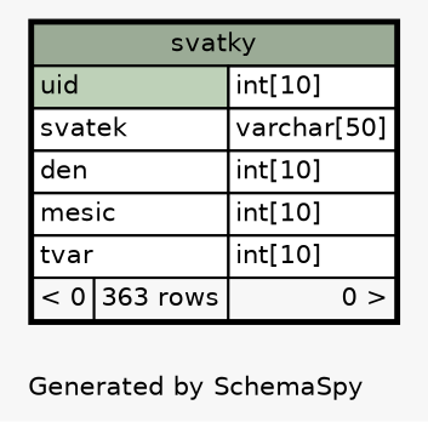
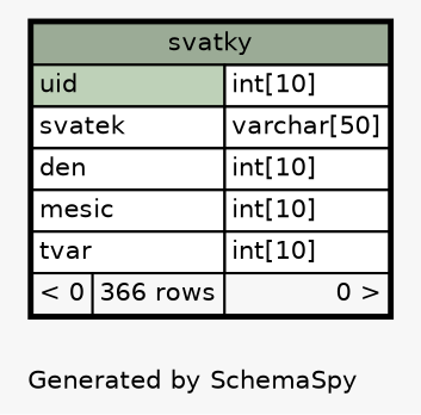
  digraph {
    bgcolor="#f7f7f7"
    fontname=Helvetica
    fontsize=11
    label="\nGenerated by SchemaSpy"
    labeljust=l
    nodesep=0.18
    rankdir=TB
    ranksep=0.46
-   n1 [fontname=Helvetica fontsize=11 label=<     <TABLE BORDER="2" CELLBORDER="1" CELLSPACING="0" BGCOLOR="#ffffff">       <TR><TD COLSPAN="3" BGCOLOR="#9bab96" ALIGN="CENTER">svatky</TD></TR>       <TR><TD PORT="uid" COLSPAN="2" BGCOLOR="#bed1b8" ALIGN="LEFT">uid</TD><TD PORT="uid.type" ALIGN="LEFT">int[10]</TD></TR>       <TR><TD PORT="svatek" COLSPAN="2" ALIGN="LEFT">svatek</TD><TD PORT="svatek.type" ALIGN="LEFT">varchar[50]</TD></TR>       <TR><TD PORT="den" COLSPAN="2" ALIGN="LEFT">den</TD><TD PORT="den.type" ALIGN="LEFT">int[10]</TD></TR>       <TR><TD PORT="mesic" COLSPAN="2" ALIGN="LEFT">mesic</TD><TD PORT="mesic.type" ALIGN="LEFT">int[10]</TD></TR>       <TR><TD PORT="tvar" COLSPAN="2" ALIGN="LEFT">tvar</TD><TD PORT="tvar.type" ALIGN="LEFT">int[10]</TD></TR>       <TR><TD ALIGN="LEFT" BGCOLOR="#f7f7f7">&lt; 0</TD><TD ALIGN="RIGHT" BGCOLOR="#f7f7f7">363 rows</TD><TD ALIGN="RIGHT" BGCOLOR="#f7f7f7">0 &gt;</TD></TR>     </TABLE>> shape=plaintext]
+   n1 [fontname=Helvetica fontsize=11 label=<     <TABLE BORDER="2" CELLBORDER="1" CELLSPACING="0" BGCOLOR="#ffffff">       <TR><TD COLSPAN="3" BGCOLOR="#9bab96" ALIGN="CENTER">svatky</TD></TR>       <TR><TD PORT="uid" COLSPAN="2" BGCOLOR="#bed1b8" ALIGN="LEFT">uid</TD><TD PORT="uid.type" ALIGN="LEFT">int[10]</TD></TR>       <TR><TD PORT="svatek" COLSPAN="2" ALIGN="LEFT">svatek</TD><TD PORT="svatek.type" ALIGN="LEFT">varchar[50]</TD></TR>       <TR><TD PORT="den" COLSPAN="2" ALIGN="LEFT">den</TD><TD PORT="den.type" ALIGN="LEFT">int[10]</TD></TR>       <TR><TD PORT="mesic" COLSPAN="2" ALIGN="LEFT">mesic</TD><TD PORT="mesic.type" ALIGN="LEFT">int[10]</TD></TR>       <TR><TD PORT="tvar" COLSPAN="2" ALIGN="LEFT">tvar</TD><TD PORT="tvar.type" ALIGN="LEFT">int[10]</TD></TR>       <TR><TD ALIGN="LEFT" BGCOLOR="#f7f7f7">&lt; 0</TD><TD ALIGN="RIGHT" BGCOLOR="#f7f7f7">366 rows</TD><TD ALIGN="RIGHT" BGCOLOR="#f7f7f7">0 &gt;</TD></TR>     </TABLE>> shape=plaintext]
  }
